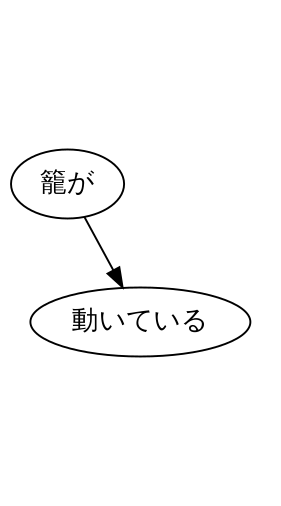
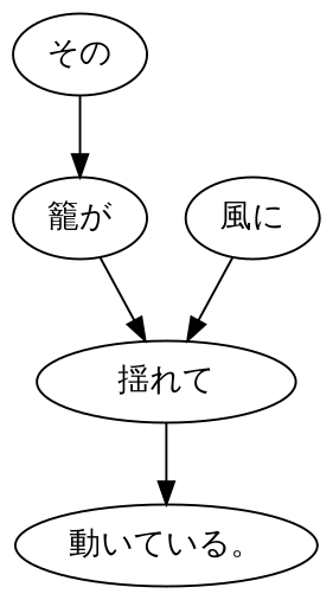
  digraph {
+   n1 [label="その"]
    n2 [label="籠が"]
-   n3 [label="動いている"]
+   n3 [label="揺れて"]
+   n4 [label="動いている。"]
+   n5 [label="風に"]
+   n1 -> n2
    n2 -> n3
+   n3 -> n4
+   n5 -> n3
  }
